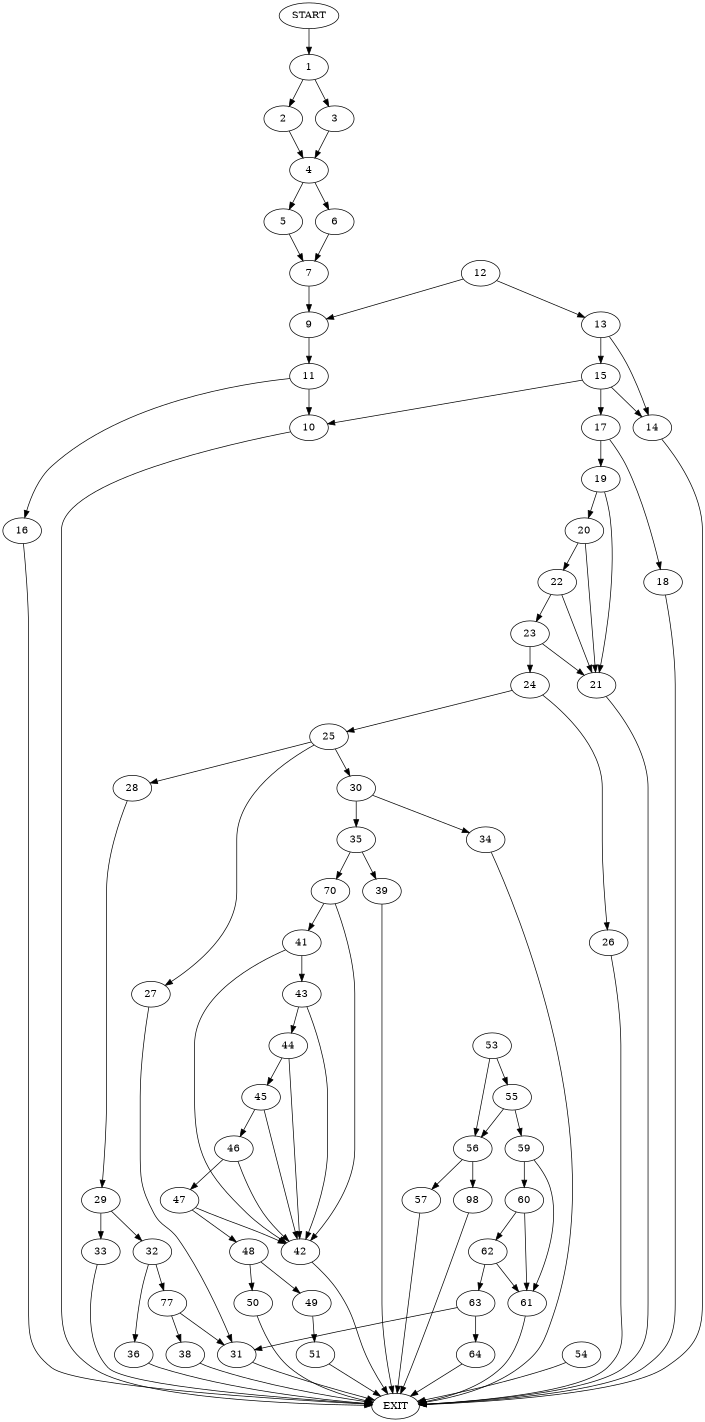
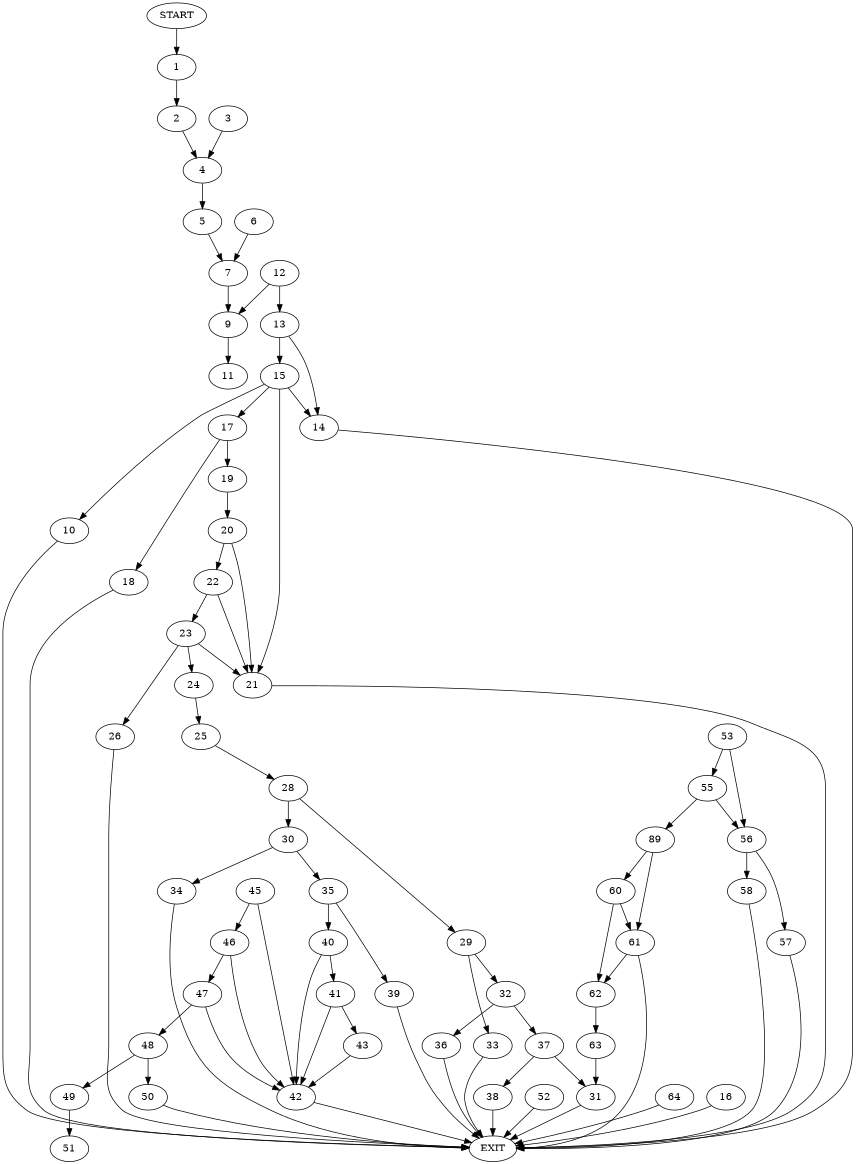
  digraph {
    n1 [label=START]
    1
    2
    3
    n5 [label=EXIT]
    4
    5
    6
    7
    9
    11
    12
    13
    10
    16
    14
    15
    17
    18
    19
    20
    21
    22
    23
    24
    25
    26
-   27
    28
    31
    29
    30
    32
    33
    34
    35
    36
-   37 [label=77]
+   37
    39
-   40 [label=70]
+   40
    38
    41
    42
    43
-   44
    45
    46
    47
    48
    49
    50
    51
    53
    55
    56
-   54
-   59
+   54 [label=52]
+   59 [label=89]
    57
-   58 [label=98]
+   58
    60
    61
    62
    63
    64
    n1 -> 1
    1 -> 2
-   1 -> 3
    2 -> 4
    3 -> 4
    4 -> 5
-   4 -> 6
    5 -> 7
    6 -> 7
    7 -> 9
    9 -> 11
-   11 -> 10
-   11 -> 16
    12 -> 9
    12 -> 13
    13 -> 14
    13 -> 15
    10 -> n5
    16 -> n5
    14 -> n5
    15 -> 10
    15 -> 14
    15 -> 17
    17 -> 18
    17 -> 19
    18 -> n5
    19 -> 20
-   19 -> 21
+   15 -> 21
    20 -> 21
    20 -> 22
    21 -> n5
    22 -> 21
    22 -> 23
    23 -> 21
    23 -> 24
    24 -> 25
-   24 -> 26
-   25 -> 27
+   23 -> 26
    25 -> 28
    26 -> n5
-   27 -> 31
    28 -> 29
-   25 -> 30
+   28 -> 30
    31 -> n5
    29 -> 32
    29 -> 33
    30 -> 34
    30 -> 35
    32 -> 36
    32 -> 37
    33 -> n5
    34 -> n5
    35 -> 39
    35 -> 40
    36 -> n5
    37 -> 31
    37 -> 38
    39 -> n5
    40 -> 41
    40 -> 42
    38 -> n5
    41 -> 42
    41 -> 43
    42 -> n5
    43 -> 42
-   43 -> 44
-   44 -> 42
-   44 -> 45
    45 -> 42
    45 -> 46
    46 -> 42
    46 -> 47
    47 -> 42
    47 -> 48
    48 -> 49
    48 -> 50
    49 -> 51
    50 -> n5
-   51 -> n5
    53 -> 55
    53 -> 56
    55 -> 56
    55 -> 59
    56 -> 57
    56 -> 58
    54 -> n5
    59 -> 60
    59 -> 61
    57 -> n5
    58 -> n5
    60 -> 61
    60 -> 62
    61 -> n5
-   62 -> 61
+   61 -> 62
    62 -> 63
    63 -> 31
-   63 -> 64
    64 -> n5
  }
